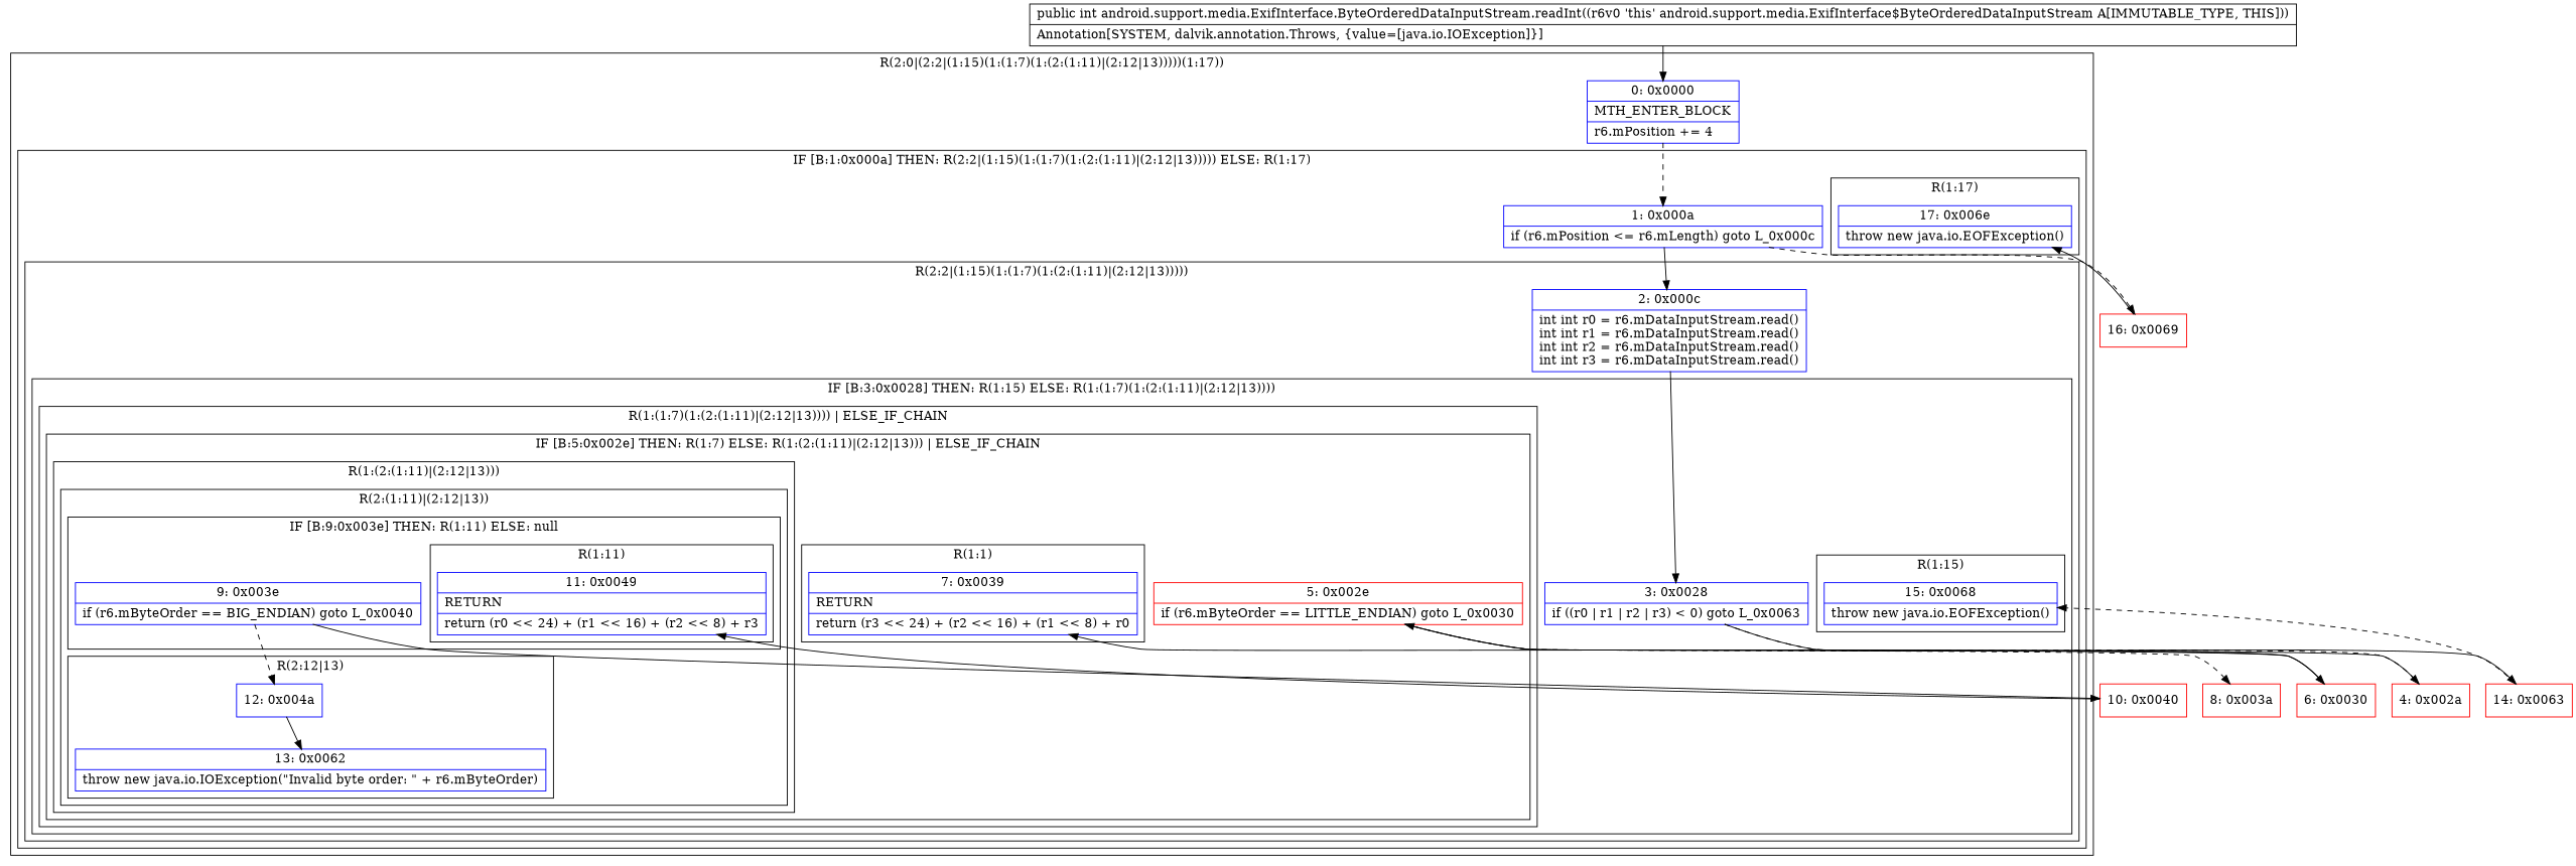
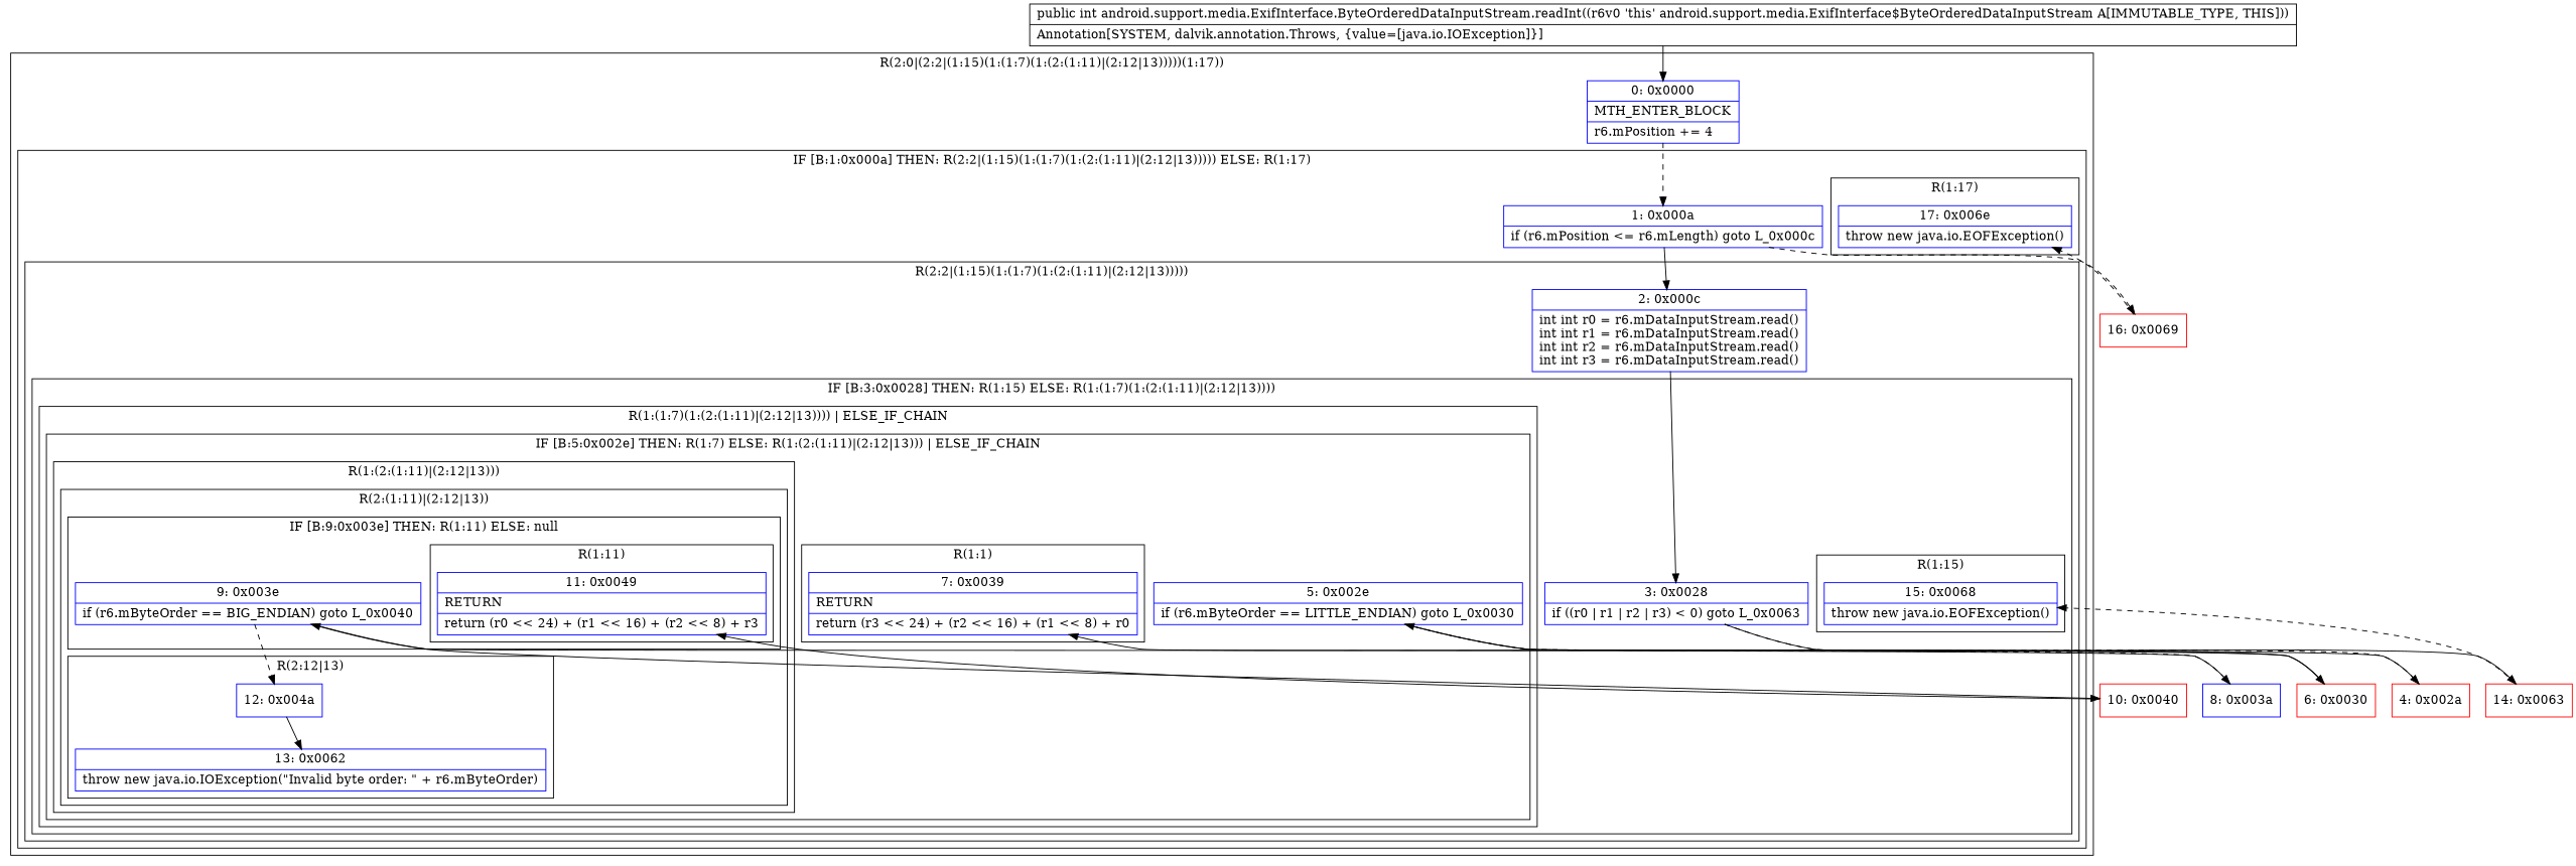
  digraph {
    node [color=blue shape=record]
    n1 [label="{15\:\ 0x0068|throw new java.io.EOFException()\l}"]
    n2 [label="{7\:\ 0x0039|RETURN\l|return (r3 \<\< 24) + (r2 \<\< 16) + (r1 \<\< 8) + r0\l}"]
    n3 [label="{11\:\ 0x0049|RETURN\l|return (r0 \<\< 24) + (r1 \<\< 16) + (r2 \<\< 8) + r3\l}"]
    n4 [label="{9\:\ 0x003e|if (r6.mByteOrder == BIG_ENDIAN) goto L_0x0040\l}"]
    n5 [label="{12\:\ 0x004a}"]
    n6 [label="{13\:\ 0x0062|throw new java.io.IOException(\"Invalid byte order: \" + r6.mByteOrder)\l}"]
-   n7 [color=red label="{5\:\ 0x002e|if (r6.mByteOrder == LITTLE_ENDIAN) goto L_0x0030\l}"]
+   n7 [label="{5\:\ 0x002e|if (r6.mByteOrder == LITTLE_ENDIAN) goto L_0x0030\l}"]
    n8 [label="{3\:\ 0x0028|if ((r0 \| r1 \| r2 \| r3) \< 0) goto L_0x0063\l}"]
    n9 [label="{2\:\ 0x000c|int int r0 = r6.mDataInputStream.read()\lint int r1 = r6.mDataInputStream.read()\lint int r2 = r6.mDataInputStream.read()\lint int r3 = r6.mDataInputStream.read()\l}"]
    n10 [label="{17\:\ 0x006e|throw new java.io.EOFException()\l}"]
    n11 [label="{1\:\ 0x000a|if (r6.mPosition \<= r6.mLength) goto L_0x000c\l}"]
    n12 [label="{0\:\ 0x0000|MTH_ENTER_BLOCK\l|r6.mPosition += 4\l}"]
    n13 [color=red label="{10\:\ 0x0040}"]
    n14 [color=red label="{6\:\ 0x0030}"]
-   n15 [color=red label="{8\:\ 0x003a}"]
+   n15 [label="{8\:\ 0x003a}"]
    n16 [color=red label="{4\:\ 0x002a}"]
    n17 [color=red label="{14\:\ 0x0063}"]
    n18 [color=red label="{16\:\ 0x0069}"]
    n19 [label="{public int android.support.media.ExifInterface.ByteOrderedDataInputStream.readInt((r6v0 'this' android.support.media.ExifInterface$ByteOrderedDataInputStream A[IMMUTABLE_TYPE, THIS]))  | Annotation[SYSTEM, dalvik.annotation.Throws, \{value=[java.io.IOException]\}]\l}" color=""]
    subgraph cluster_1 {
      label="R(2:0|(2:2|(1:15)(1:(1:7)(1:(2:(1:11)|(2:12|13)))))(1:17))"
      n12
      subgraph cluster_2 {
        label="IF [B:1:0x000a] THEN: R(2:2|(1:15)(1:(1:7)(1:(2:(1:11)|(2:12|13))))) ELSE: R(1:17)"
        n11
        subgraph cluster_3 {
          label="R(2:2|(1:15)(1:(1:7)(1:(2:(1:11)|(2:12|13)))))"
          n9
          subgraph cluster_4 {
            label="IF [B:3:0x0028] THEN: R(1:15) ELSE: R(1:(1:7)(1:(2:(1:11)|(2:12|13))))"
            n8
            subgraph cluster_5 {
              label="R(1:15)"
              n1
            }
            subgraph cluster_6 {
              label="R(1:(1:7)(1:(2:(1:11)|(2:12|13)))) | ELSE_IF_CHAIN\l"
              subgraph cluster_7 {
                label="IF [B:5:0x002e] THEN: R(1:7) ELSE: R(1:(2:(1:11)|(2:12|13))) | ELSE_IF_CHAIN\l"
                n7
                subgraph cluster_8 {
                  label="R(1:1)"
                  n2
                }
                subgraph cluster_9 {
                  label="R(1:(2:(1:11)|(2:12|13)))"
                  subgraph cluster_10 {
                    label="R(2:(1:11)|(2:12|13))"
                    subgraph cluster_11 {
                      label="IF [B:9:0x003e] THEN: R(1:11) ELSE: null"
                      n4
                      subgraph cluster_12 {
                        label="R(1:11)"
                        n3
                      }
                    }
                    subgraph cluster_13 {
                      label="R(2:12|13)"
                      n5
                      n6
                    }
                  }
                }
              }
            }
          }
        }
        subgraph cluster_14 {
          label="R(1:17)"
          n10
        }
      }
    }
    n4 -> n5 [style=dashed]
    n4 -> n13
    n5 -> n6
    n7 -> n14
    n7 -> n15 [style=dashed]
    n8 -> n16 [style=dashed]
    n8 -> n17
    n9 -> n8
    n11 -> n9
    n11 -> n18 [style=dashed]
    n12 -> n11 [style=dashed]
    n13 -> n3
    n14 -> n2
+   n15 -> n4
    n16 -> n7
    n17 -> n1 [style=dashed]
-   n18 -> n10
+   n18 -> n10 [style=dashed]
    n19 -> n12
  }
